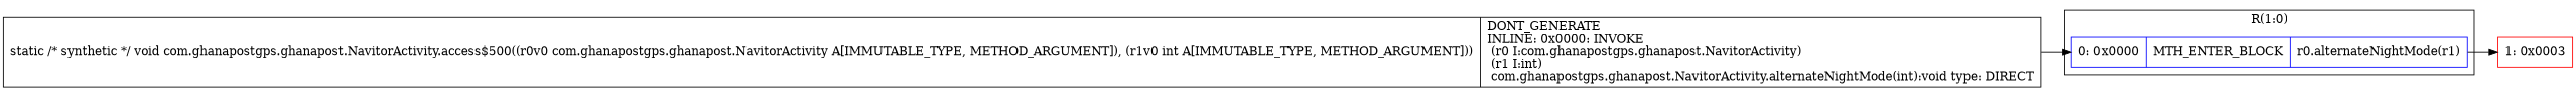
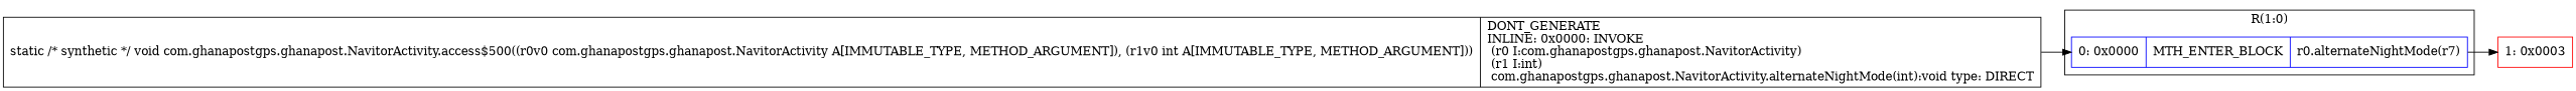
  digraph {
    rankdir=LR
    node [shape=record]
-   n1 [color=blue label="{0\:\ 0x0000|MTH_ENTER_BLOCK\l|r0.alternateNightMode(r1)\l}"]
+   n1 [color=blue label="{0\:\ 0x0000|MTH_ENTER_BLOCK\l|r0.alternateNightMode(r7)\l}"]
    n2 [color=red label="{1\:\ 0x0003}"]
    n3 [label="{static \/* synthetic *\/ void com.ghanapostgps.ghanapost.NavitorActivity.access$500((r0v0 com.ghanapostgps.ghanapost.NavitorActivity A[IMMUTABLE_TYPE, METHOD_ARGUMENT]), (r1v0 int A[IMMUTABLE_TYPE, METHOD_ARGUMENT]))  | DONT_GENERATE\lINLINE: 0x0000: INVOKE  \l  (r0 I:com.ghanapostgps.ghanapost.NavitorActivity)\l  (r1 I:int)\l com.ghanapostgps.ghanapost.NavitorActivity.alternateNightMode(int):void type: DIRECT\l}"]
    subgraph cluster_1 {
      label="R(1:0)"
      n1
    }
    n1 -> n2
    n3 -> n1
  }
